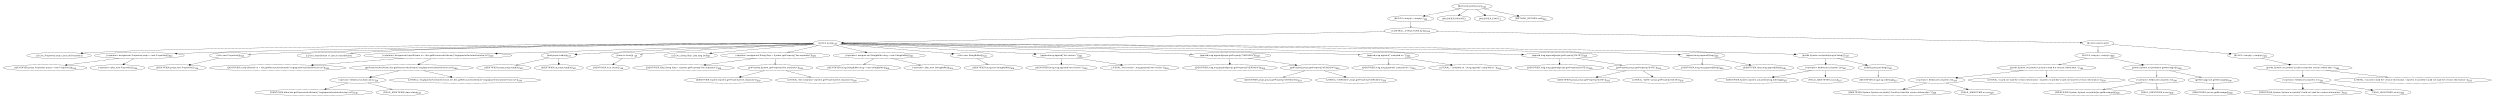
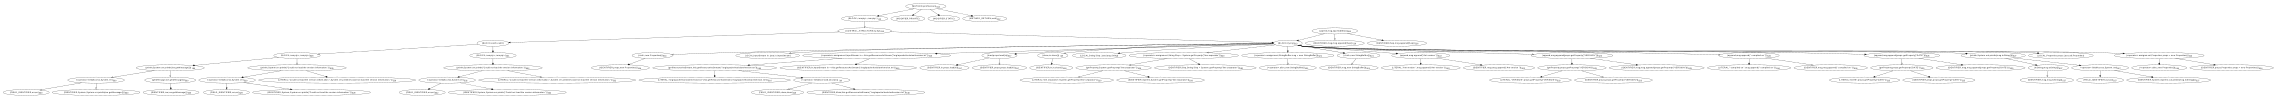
  digraph {
    fontname="Liberation Sans"
    node [fontname="Liberation Sans"]
    edge [arrowhead=normal fontname="Liberation Sans"]
    n1 [label=<(METHOD,printVersion)<SUB>512</SUB>>]
    n2 [label=<(BLOCK,&lt;empty&gt;,&lt;empty&gt;)<SUB>512</SUB>>]
    n3 [label=<(MODIFIER,PRIVATE)>]
    n4 [label=<(MODIFIER,STATIC)>]
    n5 [label=<(METHOD_RETURN,void)<SUB>512</SUB>>]
    n6 [label=<(CONTROL_STRUCTURE,try,try)<SUB>513</SUB>>]
    n7 [label=<(BLOCK,try,try)<SUB>513</SUB>>]
    n8 [label=<(BLOCK,catch,catch)>]
    n9 [label=<(LOCAL,Properties props: java.util.Properties)>]
    n10 [label=<(&lt;operator&gt;.assignment,Properties props = new Properties())<SUB>514</SUB>>]
    n11 [label=<(&lt;init&gt;,new Properties())<SUB>514</SUB>>]
    n12 [label=<(LOCAL,InputStream in: java.io.InputStream)>]
    n13 [label=<(&lt;operator&gt;.assignment,InputStream in = this.getResourceAsStream(&quot;/org/apache/tools/ant/version.txt&quot;))<SUB>515</SUB>>]
    n14 [label=<(load,props.load(in))<SUB>517</SUB>>]
    n15 [label=<(close,in.close())<SUB>518</SUB>>]
    n16 [label=<(LOCAL,String lSep: java.lang.String)>]
    n17 [label=<(&lt;operator&gt;.assignment,String lSep = System.getProperty(&quot;line.separator&quot;))<SUB>520</SUB>>]
    n18 [label=<(&lt;operator&gt;.assignment,StringBuffer msg = new StringBuffer())<SUB>521</SUB>>]
    n19 [label=<(&lt;init&gt;,new StringBuffer())<SUB>521</SUB>>]
    n20 [label=<(append,msg.append(&quot;Ant version &quot;))<SUB>522</SUB>>]
    n21 [label=<(append,msg.append(props.getProperty(&quot;VERSION&quot;)))<SUB>523</SUB>>]
    n22 [label=<(append,msg.append(&quot; compiled on &quot;))<SUB>524</SUB>>]
    n23 [label=<(append,msg.append(props.getProperty(&quot;DATE&quot;)))<SUB>525</SUB>>]
    n24 [label=<(append,msg.append(lSep))<SUB>526</SUB>>]
    n25 [label=<(println,System.out.println(msg.toString()))<SUB>527</SUB>>]
    n26 [label=<(BLOCK,&lt;empty&gt;,&lt;empty&gt;)<SUB>528</SUB>>]
    n27 [label=<(BLOCK,&lt;empty&gt;,&lt;empty&gt;)<SUB>531</SUB>>]
    n28 [label=<(IDENTIFIER,props,Properties props = new Properties())<SUB>514</SUB>>]
    n29 [label=<(&lt;operator&gt;.alloc,new Properties())<SUB>514</SUB>>]
    n30 [label=<(IDENTIFIER,props,new Properties())<SUB>514</SUB>>]
    n31 [label=<(IDENTIFIER,in,InputStream in = this.getResourceAsStream(&quot;/org/apache/tools/ant/version.txt&quot;))<SUB>515</SUB>>]
    n32 [label=<(getResourceAsStream,this.getResourceAsStream(&quot;/org/apache/tools/ant/version.txt&quot;))<SUB>516</SUB>>]
    n33 [label=<(IDENTIFIER,props,props.load(in))<SUB>517</SUB>>]
    n34 [label=<(IDENTIFIER,in,props.load(in))<SUB>517</SUB>>]
    n35 [label=<(IDENTIFIER,in,in.close())<SUB>518</SUB>>]
    n36 [label=<(IDENTIFIER,lSep,String lSep = System.getProperty(&quot;line.separator&quot;))<SUB>520</SUB>>]
    n37 [label=<(getProperty,System.getProperty(&quot;line.separator&quot;))<SUB>520</SUB>>]
-   n38 [label=<(IDENTIFIER,msg,StringBuffer msg = new StringBuffer())<SUB>521</SUB>>]
    n39 [label=<(&lt;operator&gt;.alloc,new StringBuffer())<SUB>521</SUB>>]
    n40 [label=<(IDENTIFIER,msg,new StringBuffer())<SUB>521</SUB>>]
    n41 [label=<(IDENTIFIER,msg,msg.append(&quot;Ant version &quot;))<SUB>522</SUB>>]
    n42 [label=<(LITERAL,&quot;Ant version &quot;,msg.append(&quot;Ant version &quot;))<SUB>522</SUB>>]
    n43 [label=<(IDENTIFIER,msg,msg.append(props.getProperty(&quot;VERSION&quot;)))<SUB>523</SUB>>]
    n44 [label=<(getProperty,props.getProperty(&quot;VERSION&quot;))<SUB>523</SUB>>]
    n45 [label=<(IDENTIFIER,msg,msg.append(&quot; compiled on &quot;))<SUB>524</SUB>>]
    n46 [label=<(LITERAL,&quot; compiled on &quot;,msg.append(&quot; compiled on &quot;))<SUB>524</SUB>>]
    n47 [label=<(IDENTIFIER,msg,msg.append(props.getProperty(&quot;DATE&quot;)))<SUB>525</SUB>>]
    n48 [label=<(getProperty,props.getProperty(&quot;DATE&quot;))<SUB>525</SUB>>]
    n49 [label=<(IDENTIFIER,msg,msg.append(lSep))<SUB>526</SUB>>]
    n50 [label=<(IDENTIFIER,lSep,msg.append(lSep))<SUB>526</SUB>>]
    n51 [label=<(&lt;operator&gt;.fieldAccess,System.out)<SUB>527</SUB>>]
    n52 [label=<(toString,msg.toString())<SUB>527</SUB>>]
    n53 [label=<(&lt;operator&gt;.fieldAccess,Main.class)<SUB>516</SUB>>]
    n54 [label=<(LITERAL,&quot;/org/apache/tools/ant/version.txt&quot;,this.getResourceAsStream(&quot;/org/apache/tools/ant/version.txt&quot;))<SUB>516</SUB>>]
    n55 [label=<(IDENTIFIER,Main,this.getResourceAsStream(&quot;/org/apache/tools/ant/version.txt&quot;))<SUB>516</SUB>>]
    n56 [label=<(FIELD_IDENTIFIER,class,class)<SUB>516</SUB>>]
    n57 [label=<(IDENTIFIER,System,System.getProperty(&quot;line.separator&quot;))<SUB>520</SUB>>]
    n58 [label=<(LITERAL,&quot;line.separator&quot;,System.getProperty(&quot;line.separator&quot;))<SUB>520</SUB>>]
    n59 [label=<(IDENTIFIER,props,props.getProperty(&quot;VERSION&quot;))<SUB>523</SUB>>]
    n60 [label=<(LITERAL,&quot;VERSION&quot;,props.getProperty(&quot;VERSION&quot;))<SUB>523</SUB>>]
    n61 [label=<(IDENTIFIER,props,props.getProperty(&quot;DATE&quot;))<SUB>525</SUB>>]
    n62 [label=<(LITERAL,&quot;DATE&quot;,props.getProperty(&quot;DATE&quot;))<SUB>525</SUB>>]
    n63 [label=<(IDENTIFIER,System,System.out.println(msg.toString()))<SUB>527</SUB>>]
    n64 [label=<(FIELD_IDENTIFIER,out,out)<SUB>527</SUB>>]
    n65 [label=<(IDENTIFIER,msg,msg.toString())<SUB>527</SUB>>]
    n66 [label=<(println,System.err.println(&quot;Could not load the version information.&quot;))<SUB>529</SUB>>]
    n67 [label=<(println,System.err.println(ioe.getMessage()))<SUB>538</SUB>>]
    n68 [label=<(println,System.err.println(&quot;Could not load the version information.&quot;))<SUB>532</SUB>>]
    n69 [label=<(&lt;operator&gt;.fieldAccess,System.err)<SUB>529</SUB>>]
    n70 [label=<(LITERAL,&quot;Could not load the version information.&quot;,System.err.println(&quot;Could not load the version information.&quot;))<SUB>529</SUB>>]
    n71 [label=<(&lt;operator&gt;.fieldAccess,System.err)<SUB>530</SUB>>]
    n72 [label=<(getMessage,ioe.getMessage())<SUB>530</SUB>>]
    n73 [label=<(IDENTIFIER,System,System.err.println(&quot;Could not load the version information.&quot;))<SUB>529</SUB>>]
    n74 [label=<(FIELD_IDENTIFIER,err,err)<SUB>529</SUB>>]
    n75 [label=<(IDENTIFIER,System,System.err.println(ioe.getMessage()))<SUB>530</SUB>>]
    n76 [label=<(FIELD_IDENTIFIER,err,err)<SUB>530</SUB>>]
    n77 [label=<(IDENTIFIER,ioe,ioe.getMessage())<SUB>530</SUB>>]
    n78 [label=<(&lt;operator&gt;.fieldAccess,System.err)<SUB>532</SUB>>]
    n79 [label=<(LITERAL,&quot;Could not load the version information.&quot;,System.err.println(&quot;Could not load the version information.&quot;))<SUB>532</SUB>>]
    n80 [label=<(IDENTIFIER,System,System.err.println(&quot;Could not load the version information.&quot;))<SUB>532</SUB>>]
    n81 [label=<(FIELD_IDENTIFIER,err,err)<SUB>532</SUB>>]
    n1 -> n2
    n1 -> n3
    n1 -> n4 [arrowhead=diamond]
    n1 -> n5 [arrowhead=diamond]
    n2 -> n6 [arrowhead=onormal]
    n6 -> n7 [arrowhead=diamond]
    n6 -> n8
    n7 -> n9 [arrowhead=diamond]
    n7 -> n10
    n7 -> n11 [arrowhead=onormal]
    n7 -> n12 [arrowhead=onormal]
    n7 -> n13 [arrowhead=diamond]
    n7 -> n14 [arrowhead=diamond]
    n7 -> n15 [arrowhead=onormal]
    n7 -> n16
    n7 -> n17 [arrowhead=onormal]
    n7 -> n18
    n7 -> n19 [arrowhead=diamond]
    n7 -> n20 [arrowhead=diamond]
    n7 -> n21 [arrowhead=onormal]
    n7 -> n22 [arrowhead=onormal]
    n7 -> n23
-   n7 -> n24
+   n24 -> n7
    n7 -> n25 [arrowhead=diamond]
    n8 -> n26 [arrowhead=onormal]
    n8 -> n27 [arrowhead=diamond]
    n10 -> n28
    n10 -> n29 [arrowhead=diamond]
    n11 -> n30 [arrowhead=diamond]
    n13 -> n31 [arrowhead=diamond]
    n13 -> n32
    n14 -> n33 [arrowhead=onormal]
    n14 -> n34 [arrowhead=diamond]
    n15 -> n35
    n17 -> n36
    n17 -> n37 [arrowhead=onormal]
-   n18 -> n38 [arrowhead=onormal]
    n18 -> n39 [arrowhead=onormal]
    n19 -> n40 [arrowhead=onormal]
    n20 -> n41
    n20 -> n42
    n21 -> n43
    n21 -> n44
    n22 -> n45 [arrowhead=onormal]
    n22 -> n46 [arrowhead=diamond]
    n23 -> n47
    n23 -> n48 [arrowhead=onormal]
    n24 -> n49 [arrowhead=onormal]
    n24 -> n50
    n25 -> n51
    n25 -> n52
    n26 -> n66 [arrowhead=onormal]
    n26 -> n67 [arrowhead=diamond]
    n27 -> n68 [arrowhead=diamond]
    n32 -> n53 [arrowhead=diamond]
    n32 -> n54 [arrowhead=diamond]
    n37 -> n57 [arrowhead=diamond]
    n37 -> n58 [arrowhead=onormal]
    n44 -> n59 [arrowhead=onormal]
    n44 -> n60
    n48 -> n61 [arrowhead=diamond]
    n48 -> n62
    n51 -> n63 [arrowhead=diamond]
    n51 -> n64
    n52 -> n65 [arrowhead=onormal]
    n53 -> n55
    n53 -> n56 [arrowhead=onormal]
    n66 -> n69 [arrowhead=diamond]
    n66 -> n70 [arrowhead=diamond]
    n67 -> n71 [arrowhead=onormal]
    n67 -> n72 [arrowhead=onormal]
    n68 -> n78
    n68 -> n79 [arrowhead=onormal]
    n69 -> n73
    n69 -> n74
    n71 -> n75 [arrowhead=onormal]
    n71 -> n76 [arrowhead=onormal]
    n72 -> n77 [arrowhead=diamond]
    n78 -> n80 [arrowhead=diamond]
    n78 -> n81 [arrowhead=diamond]
  }
